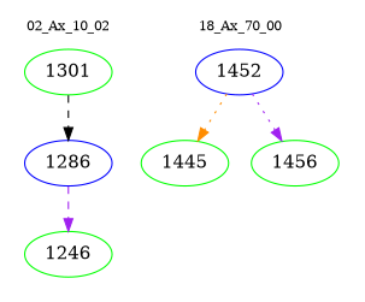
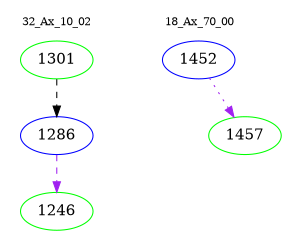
  digraph {
    node [color=green]
    edge [color=purple style=dashed]
    n1 [color=blue label=1286]
    n2 [label=1246]
    n3 [label=1301]
    n4 [color=blue label=1452]
-   n5 [label=1445]
-   n6 [label=1456]
+   n6 [label=1457]
    subgraph cluster_1 {
      color=white
      fontsize=10
-     label="02_Ax_10_02"
+     label="32_Ax_10_02"
      n1
      n2
      n3
    }
    subgraph cluster_2 {
      color=white
      fontsize=10
      label="18_Ax_70_00"
      n4
-     n5
      n6
    }
    n1 -> n2
    n3 -> n1 [color=black]
-   n4 -> n5 [color=darkorange style=dotted]
    n4 -> n6 [style=dotted]
  }
